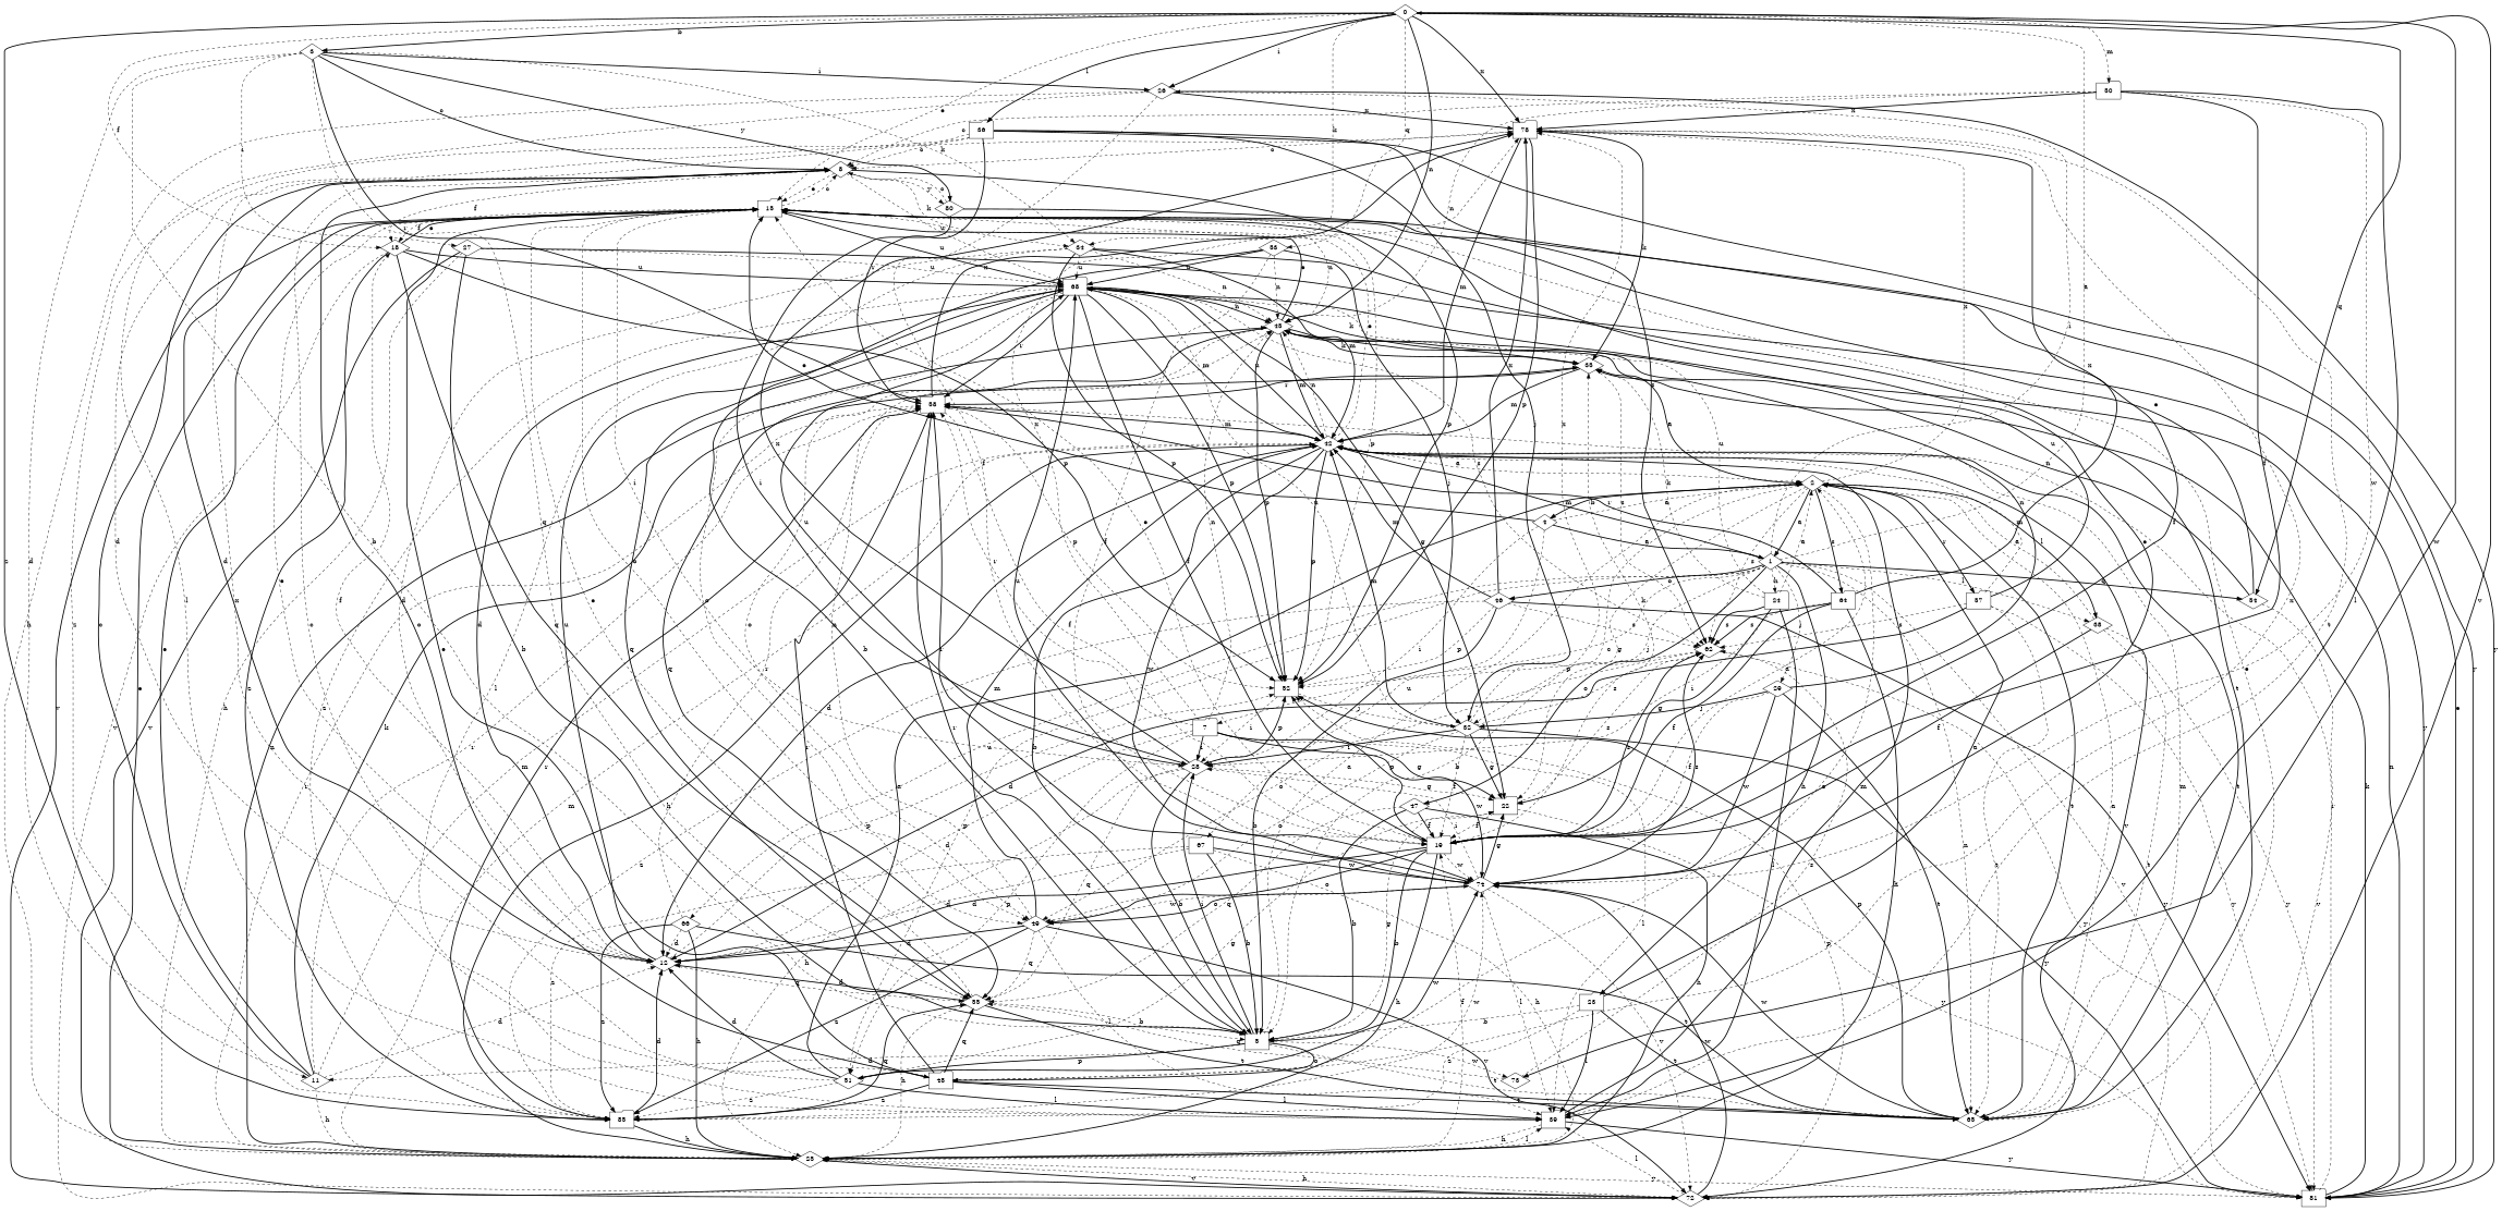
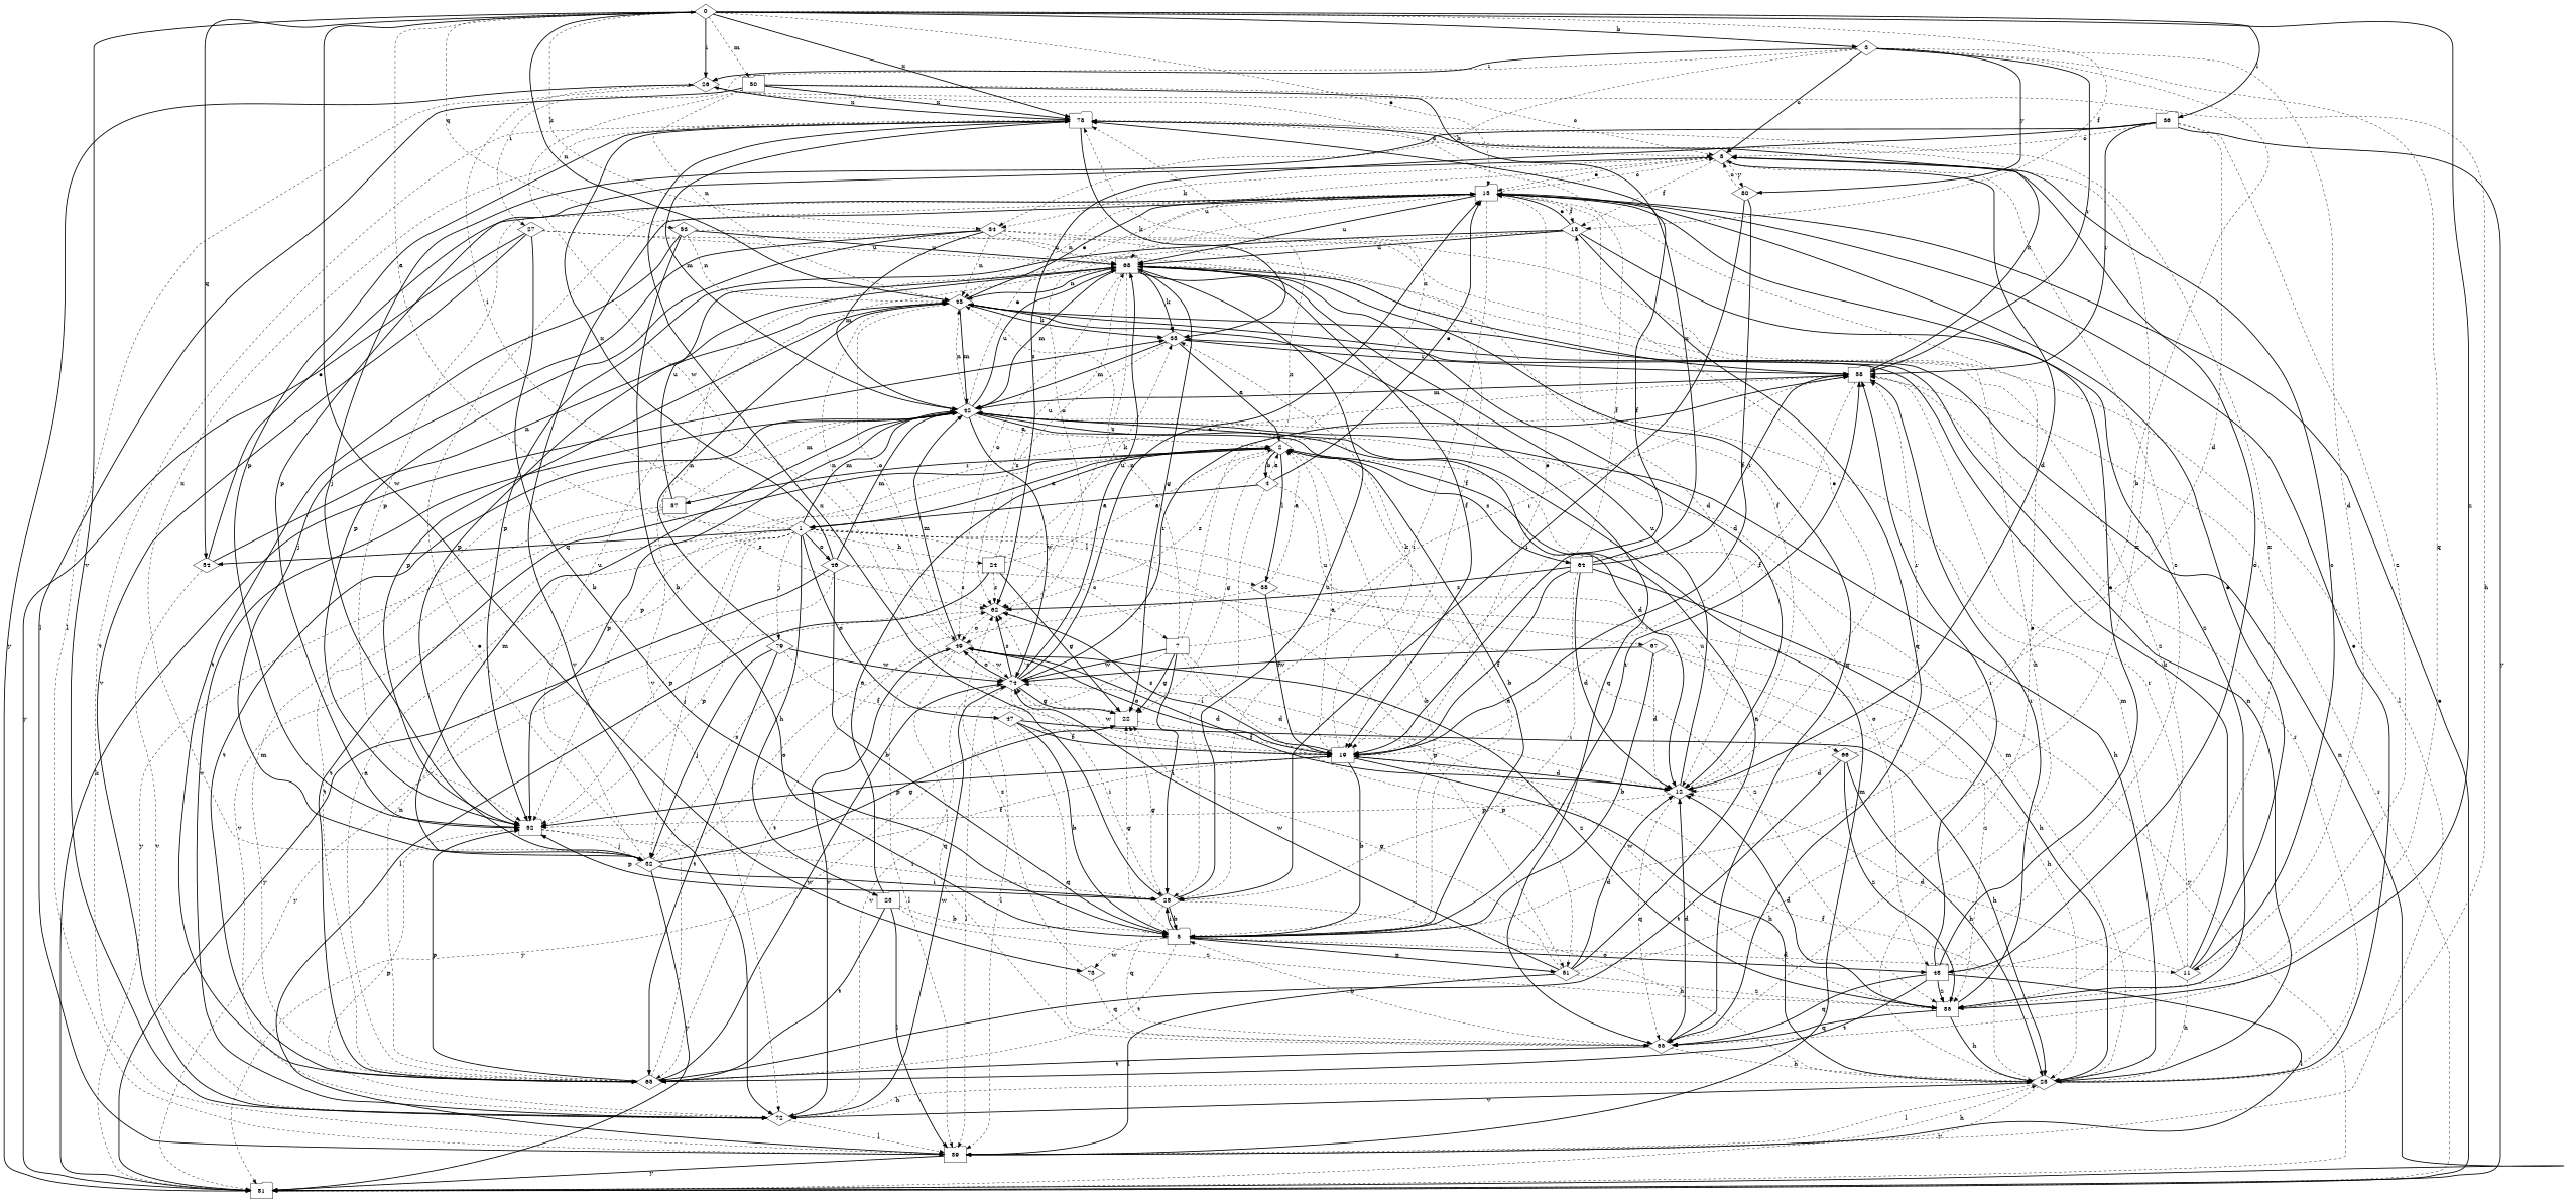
  strict digraph {
    node [shape=diamond]
    edge [style=bold]
    0
    3
    15 [shape=folder]
    18
    26
    34
    36 [shape=folder]
    n8 [label=50 shape=folder]
    45
    53
    54
    72
    73
    78 [shape=folder]
    85 [shape=folder]
    5 [shape=folder]
    8
    11
    27
    55
    58 [shape=folder]
    80
    28
    52 [shape=folder]
    68 [shape=folder]
    49
    39 [shape=folder]
    25
    19 [shape=folder]
    81 [shape=folder]
    32
    42
    12
    62
    74
    35
    65
    1
    7 [shape=folder]
    23 [shape=folder]
    24 [shape=folder]
-   29
+   29 [label=79]
    38
    46
    47
    51
    66
    22 [shape=folder]
    2
    4
    48 [shape=folder]
    57 [shape=folder]
    n53 [label=64 shape=folder]
-   67 [shape=folder]
+   67
    0 -> 3 [label=b]
    0 -> 15 [label=e style=dashed]
    0 -> 18 [label=f style=dashed]
    0 -> 26 [label=i]
    0 -> 34 [label=k style=dashed]
    0 -> 36 [label=l]
    0 -> n8 [label=m style=dashed]
    0 -> 45 [label=n]
    0 -> 53 [label=q style=dashed]
    0 -> 54 [label=q]
    0 -> 72 [label=v]
    0 -> 73 [label=w]
    0 -> 78 [label=x]
    0 -> 85 [label=z]
    3 -> 26 [label=i]
    3 -> 34 [label=k style=dashed]
    3 -> 5 [label=b style=dashed]
    3 -> 8 [label=c]
    3 -> 11 [label=d style=dashed]
    3 -> 27 [label=i style=dashed]
    3 -> 55 [label=q style=dashed]
    3 -> 58 [label=r]
    3 -> 80 [label=y]
    15 -> 18 [label=f style=dashed]
    15 -> 45 [label=n style=dashed]
    15 -> 72 [label=v]
    15 -> 8 [label=c style=dashed]
    15 -> 28 [label=i style=dashed]
    15 -> 52 [label=p style=dashed]
    15 -> 68 [label=u]
    15 -> 49 [label=o style=dashed]
    18 -> 15 [label=e]
    18 -> 72 [label=v style=dashed]
    18 -> 85 [label=z]
    18 -> 55 [label=q]
    18 -> 52 [label=p]
    18 -> 68 [label=u]
    26 -> 78 [label=x]
    26 -> 39 [label=l style=dashed]
-   26 -> 25 [label=h style=dashed]
+   25 -> 26 [label=h style=dashed]
    26 -> 19 [label=f style=dashed]
    26 -> 81 [label=y]
    34 -> 45 [label=n style=dashed]
    34 -> 52 [label=p]
    34 -> 68 [label=u style=dashed]
    34 -> 39 [label=l style=dashed]
    34 -> 32 [label=j]
    34 -> 42 [label=m]
    34 -> 12 [label=d style=dashed]
    36 -> 85 [label=z style=dashed]
    36 -> 8 [label=c style=dashed]
    36 -> 58 [label=r]
    36 -> 81 [label=y]
    36 -> 32 [label=j]
    36 -> 12 [label=d style=dashed]
    36 -> 62 [label=s]
    n8 -> 45 [label=n style=dashed]
    n8 -> 78 [label=x]
    n8 -> 8 [label=c style=dashed]
    n8 -> 39 [label=l]
    n8 -> 19 [label=f]
    n8 -> 74 [label=w style=dashed]
    45 -> 15 [label=e]
    45 -> 55 [label=q]
    45 -> 52 [label=p]
    45 -> 49 [label=o style=dashed]
    45 -> 42 [label=m]
    45 -> 35 [label=k]
    53 -> 45 [label=n style=dashed]
    53 -> 5 [label=b]
    53 -> 68 [label=u]
    53 -> 19 [label=f style=dashed]
    53 -> 65 [label=t]
    54 -> 15 [label=e]
    54 -> 45 [label=n]
    54 -> 72 [label=v style=dashed]
    72 -> 52 [label=p style=dashed]
    72 -> 39 [label=l style=dashed]
    72 -> 25 [label=h style=dashed]
    72 -> 74 [label=w]
    73 -> 55 [label=q style=dashed]
    73 -> 62 [label=s style=dashed]
    78 -> 8 [label=c style=dashed]
    78 -> 52 [label=p]
    78 -> 39 [label=t style=dashed]
    78 -> 42 [label=m]
    78 -> 35 [label=k]
    85 -> 55 [label=q]
    85 -> 58 [label=r]
    85 -> 25 [label=h]
    85 -> 12 [label=d]
    85 -> 74 [label=w style=dashed]
    5 -> 73 [label=w style=dashed]
    5 -> 11 [label=d style=dashed]
    5 -> 58 [label=r]
    5 -> 28 [label=i]
    5 -> 65 [label=t style=dashed]
    5 -> 51 [label=p]
    5 -> 22 [label=g style=dashed]
    5 -> 2 [label=a style=dashed]
    5 -> 48 [label=o]
    8 -> 15 [label=e style=dashed]
    8 -> 18 [label=f style=dashed]
    8 -> 34 [label=k style=dashed]
    8 -> 80 [label=y style=dashed]
    8 -> 52 [label=p]
    8 -> 68 [label=u style=dashed]
    8 -> 12 [label=d]
    8 -> 48 [label=o]
    11 -> 15 [label=e]
    11 -> 8 [label=c]
    11 -> 58 [label=r style=dashed]
    11 -> 25 [label=h style=dashed]
    11 -> 42 [label=m style=dashed]
    11 -> 12 [label=d style=dashed]
    11 -> 35 [label=k]
    27 -> 72 [label=v]
    27 -> 5 [label=b]
    27 -> 68 [label=u style=dashed]
    27 -> 25 [label=h style=dashed]
    27 -> 81 [label=y]
    55 -> 15 [label=e style=dashed]
    55 -> 5 [label=b style=dashed]
    55 -> 25 [label=h style=dashed]
    55 -> 12 [label=d]
    55 -> 65 [label=t]
    58 -> 78 [label=x]
    58 -> 52 [label=p style=dashed]
    58 -> 19 [label=f style=dashed]
    58 -> 42 [label=m]
    80 -> 8 [label=c style=dashed]
    80 -> 28 [label=i]
    80 -> 19 [label=f]
    28 -> 78 [label=x]
    28 -> 5 [label=b]
    28 -> 55 [label=q style=dashed]
    28 -> 52 [label=p]
    28 -> 68 [label=u]
    28 -> 25 [label=h style=dashed]
    28 -> 22 [label=g style=dashed]
    52 -> 28 [label=i style=dashed]
    52 -> 32 [label=j style=dashed]
    68 -> 45 [label=n]
    68 -> 85 [label=z style=dashed]
    68 -> 55 [label=q]
    68 -> 58 [label=r]
    68 -> 52 [label=p]
    68 -> 49 [label=o style=dashed]
    68 -> 19 [label=f]
    68 -> 42 [label=m]
    68 -> 12 [label=d]
    68 -> 62 [label=s style=dashed]
    68 -> 35 [label=k]
    68 -> 22 [label=g]
    49 -> 45 [label=n style=dashed]
    49 -> 72 [label=v]
    49 -> 85 [label=z]
    49 -> 55 [label=q style=dashed]
    49 -> 39 [label=l style=dashed]
    49 -> 42 [label=m]
    49 -> 12 [label=d]
    49 -> 74 [label=w style=dashed]
    39 -> 25 [label=h style=dashed]
    39 -> 81 [label=y]
    39 -> 42 [label=m]
    25 -> 15 [label=e]
    25 -> 45 [label=n]
    25 -> 72 [label=v]
    25 -> 58 [label=r style=dashed]
    25 -> 39 [label=l style=dashed]
    25 -> 19 [label=f style=dashed]
    25 -> 81 [label=y style=dashed]
    25 -> 42 [label=m style=dashed]
    19 -> 15 [label=e style=dashed]
    19 -> 5 [label=b]
    19 -> 52 [label=p]
    19 -> 49 [label=o]
    19 -> 25 [label=h]
    19 -> 12 [label=d]
    19 -> 62 [label=s]
    19 -> 74 [label=w style=dashed]
    19 -> 35 [label=k style=dashed]
    19 -> 2 [label=a style=dashed]
    81 -> 15 [label=e]
    81 -> 45 [label=n]
    81 -> 58 [label=r style=dashed]
    81 -> 35 [label=k]
    32 -> 78 [label=x style=dashed]
    32 -> 28 [label=i]
    32 -> 68 [label=u style=dashed]
    32 -> 49 [label=o style=dashed]
    32 -> 19 [label=f style=dashed]
    32 -> 81 [label=y]
    32 -> 42 [label=m]
    32 -> 62 [label=s style=dashed]
    32 -> 22 [label=g]
    42 -> 15 [label=e style=dashed]
    42 -> 45 [label=n style=dashed]
    42 -> 72 [label=v]
    42 -> 5 [label=b]
    42 -> 52 [label=p]
    42 -> 68 [label=u]
    42 -> 25 [label=h]
    42 -> 12 [label=d]
    42 -> 74 [label=w]
    42 -> 65 [label=t]
    42 -> 2 [label=a style=dashed]
    12 -> 15 [label=e style=dashed]
    12 -> 18 [label=f style=dashed]
    12 -> 55 [label=q style=dashed]
    12 -> 52 [label=p style=dashed]
    12 -> 68 [label=u]
-   62 -> 52 [label=p style=dashed]
+   1 -> 52 [label=p style=dashed]
    62 -> 49 [label=o style=dashed]
    62 -> 81 [label=y style=dashed]
    74 -> 15 [label=e]
    74 -> 72 [label=v style=dashed]
    74 -> 58 [label=r]
    74 -> 28 [label=i style=dashed]
    74 -> 68 [label=u]
    74 -> 49 [label=o]
    74 -> 39 [label=l style=dashed]
    74 -> 62 [label=s]
    74 -> 22 [label=g]
    35 -> 58 [label=r]
    35 -> 42 [label=m]
    35 -> 62 [label=s style=dashed]
    35 -> 2 [label=a]
    65 -> 15 [label=e style=dashed]
    65 -> 52 [label=p]
    65 -> 42 [label=m style=dashed]
    65 -> 74 [label=w]
    65 -> 2 [label=a style=dashed]
    1 -> 0 [label=a style=dashed]
    1 -> 26 [label=i style=dashed]
    1 -> 54 [label=q]
    1 -> 72 [label=v style=dashed]
    1 -> 32 [label=j style=dashed]
    1 -> 42 [label=m]
    1 -> 65 [label=n style=dashed]
    1 -> 7 [label=c style=dashed]
    1 -> 23 [label=h]
    1 -> 24 [label=h style=dashed]
    1 -> 29 [label=j style=dashed]
    1 -> 38 [label=l style=dashed]
    1 -> 46 [label=o]
    1 -> 47 [label=o]
    1 -> 51 [label=p style=dashed]
    1 -> 66 [label=u style=dashed]
    7 -> 45 [label=n style=dashed]
    7 -> 78 [label=x style=dashed]
    7 -> 58 [label=r style=dashed]
    7 -> 28 [label=i]
    7 -> 39 [label=l style=dashed]
    7 -> 12 [label=d style=dashed]
    7 -> 74 [label=w]
    7 -> 51 [label=p style=dashed]
    7 -> 22 [label=g]
    23 -> 85 [label=z style=dashed]
    23 -> 5 [label=b style=dashed]
    23 -> 39 [label=l]
    23 -> 65 [label=t]
    23 -> 2 [label=a]
    24 -> 68 [label=u style=dashed]
    24 -> 39 [label=l]
-   24 -> 62 [label=s]
+   24 -> 62 [label=s style=dashed]
    24 -> 35 [label=k style=dashed]
    24 -> 22 [label=g]
    24 -> 2 [label=a style=dashed]
    29 -> 45 [label=n]
    29 -> 19 [label=f style=dashed]
    29 -> 32 [label=j]
    29 -> 74 [label=w]
    29 -> 65 [label=t]
    38 -> 19 [label=f]
    38 -> 81 [label=y style=dashed]
    38 -> 65 [label=t style=dashed]
    38 -> 2 [label=a style=dashed]
    46 -> 78 [label=x]
    46 -> 85 [label=z style=dashed]
    46 -> 5 [label=b]
    46 -> 52 [label=p style=dashed]
    46 -> 81 [label=y]
    46 -> 42 [label=m]
    46 -> 62 [label=s style=dashed]
    47 -> 5 [label=b]
    47 -> 55 [label=q style=dashed]
    47 -> 25 [label=h]
    47 -> 19 [label=f]
    51 -> 78 [label=x style=dashed]
    51 -> 85 [label=z style=dashed]
    51 -> 39 [label=l]
    51 -> 12 [label=d]
    51 -> 74 [label=w]
    51 -> 22 [label=g style=dashed]
    51 -> 2 [label=a]
    66 -> 85 [label=z]
    66 -> 58 [label=r style=dashed]
    66 -> 25 [label=h]
    66 -> 12 [label=d style=dashed]
    66 -> 65 [label=t]
    22 -> 19 [label=f style=dashed]
    22 -> 81 [label=y style=dashed]
    22 -> 62 [label=s style=dashed]
    2 -> 78 [label=x style=dashed]
    2 -> 5 [label=b style=dashed]
    2 -> 62 [label=s style=dashed]
    2 -> 65 [label=t]
    2 -> 1 [label=a]
    2 -> 38 [label=l]
    2 -> 22 [label=g style=dashed]
    2 -> 4 [label=b]
    2 -> 48 [label=o style=dashed]
    2 -> 57 [label=r]
    2 -> n53 [label=s]
    4 -> 15 [label=e]
    4 -> 28 [label=i style=dashed]
    4 -> 1 [label=a]
    4 -> 2 [label=a style=dashed]
    4 -> 67 [label=u style=dashed]
    48 -> 15 [label=e]
    48 -> 78 [label=x style=dashed]
    48 -> 85 [label=z]
    48 -> 8 [label=c style=dashed]
    48 -> 55 [label=q]
    48 -> 58 [label=r]
    48 -> 39 [label=l]
    48 -> 65 [label=t]
    57 -> 68 [label=u]
    57 -> 81 [label=y style=dashed]
    57 -> 42 [label=m style=dashed]
-   57 -> 12 [label=d]
+   n53 -> 12 [label=d]
    57 -> 62 [label=s style=dashed]
    57 -> 65 [label=t style=dashed]
    n53 -> 78 [label=x]
    n53 -> 58 [label=r]
    n53 -> 28 [label=i style=dashed]
    n53 -> 25 [label=h]
    n53 -> 19 [label=f]
    n53 -> 62 [label=s]
    67 -> 85 [label=z style=dashed]
    67 -> 5 [label=b]
    67 -> 25 [label=h style=dashed]
    67 -> 12 [label=d style=dashed]
    67 -> 74 [label=w]
  }
